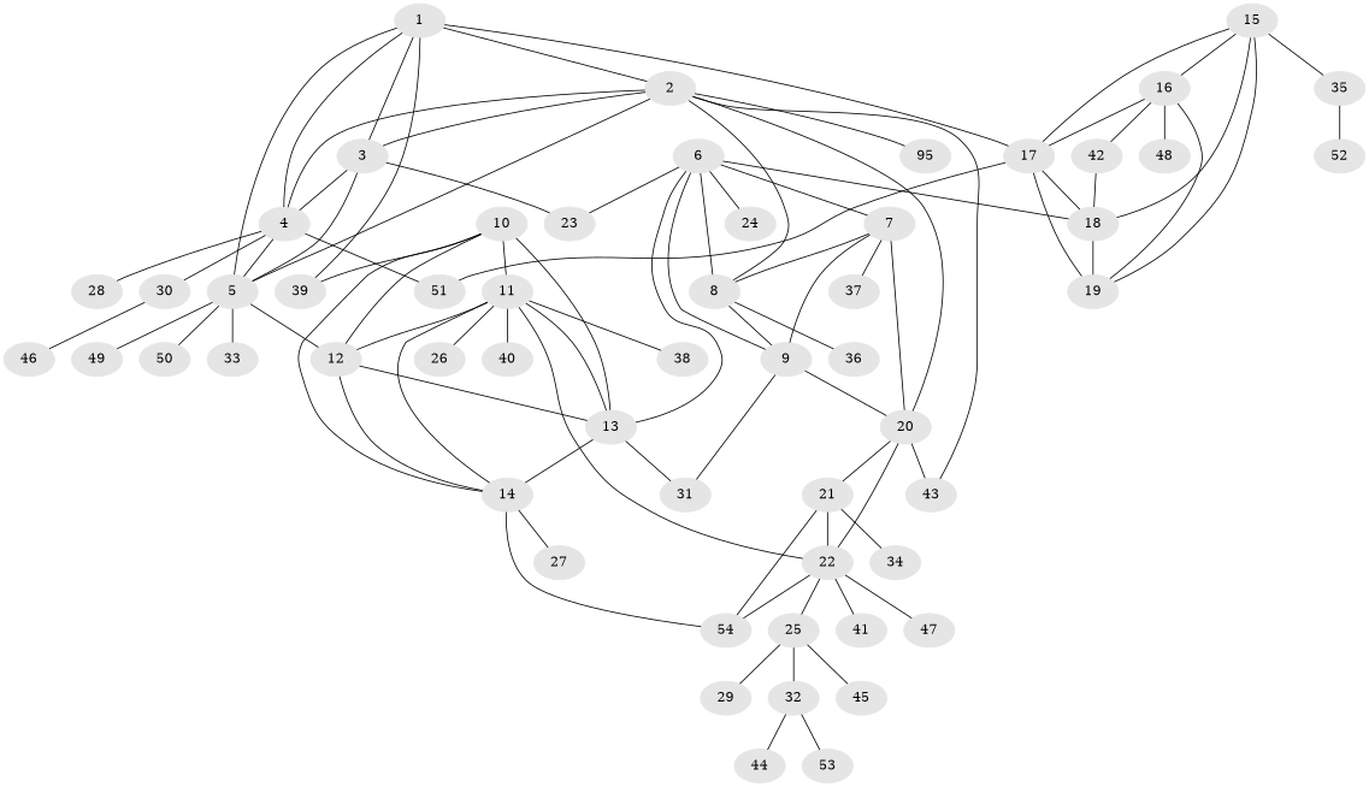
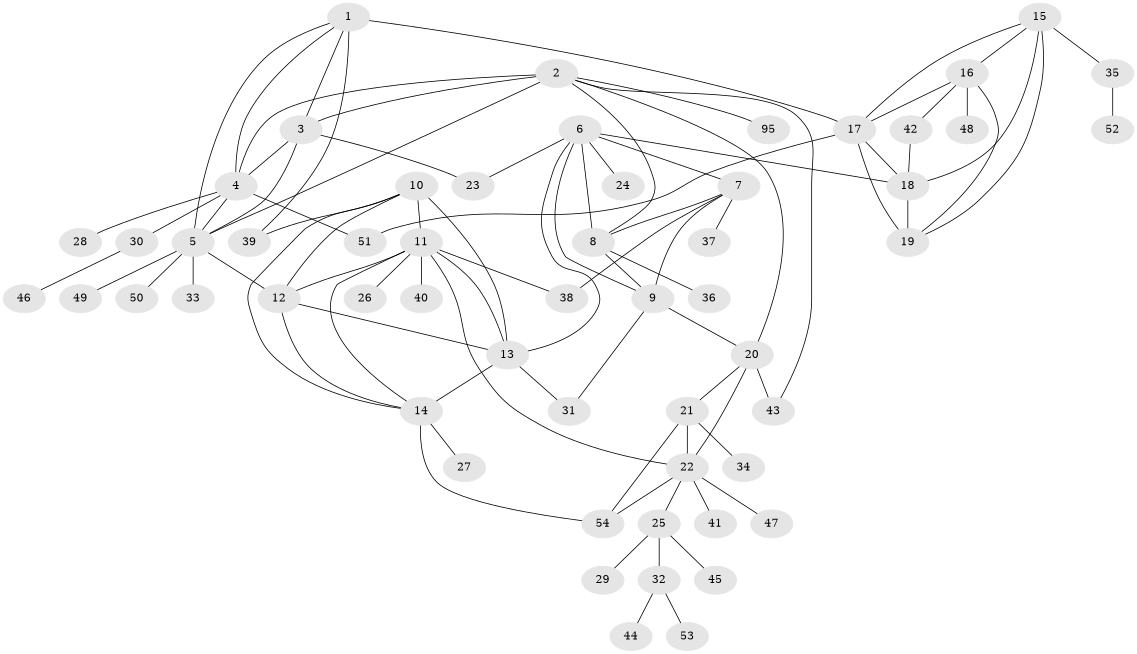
  graph {
    node [color=gray90 style=filled]
    edge [weight=1.0]
    1
    2
    3
    4
    5
    17
    39
    8
    20
    43
    n11 [label=95]
    23
    28
    30
    51
    12
    33
    49
    50
    18
    19
    9
    36
    22
    21
    46
    13
    14
    6
    7
    24
    37
    38
    31
    10
    11
    26
    40
    27
    54
    25
    41
    47
    15
    16
    35
    42
    48
    52
    34
    29
    32
    45
    44
    53
-   1 -- 2
    1 -- 3
    1 -- 4
    1 -- 5
    1 -- 17
    1 -- 39
    2 -- 3
    2 -- 4
    2 -- 5
    2 -- 8
    2 -- 20
    2 -- 43
    2 -- n11
    3 -- 4
    3 -- 5
    3 -- 23 [weight=2.0]
    4 -- 5
    4 -- 28
    4 -- 30
    4 -- 51
    5 -- 12
    5 -- 33 [weight=4.0]
    5 -- 49
    5 -- 50
    17 -- 51 [weight=2.0]
    17 -- 18
    17 -- 19
    8 -- 9
    8 -- 36 [weight=2.0]
    20 -- 43 [weight=5.0]
    20 -- 22 [weight=3.0]
    20 -- 21 [weight=3.0]
    30 -- 46
    12 -- 13
    12 -- 14
    18 -- 19 [weight=2.0]
    9 -- 20
    9 -- 31
    22 -- 54
    22 -- 25
    22 -- 41
    22 -- 47
    21 -- 22
    21 -- 54
    21 -- 34 [weight=2.0]
    13 -- 14 [weight=3.0]
    13 -- 31
    14 -- 27
    14 -- 54
    6 -- 8 [weight=2.0]
    6 -- 23
    6 -- 18 [weight=2.0]
    6 -- 9 [weight=3.0]
    6 -- 13
    6 -- 7 [weight=2.0]
    6 -- 24
    7 -- 8
    7 -- 9
    7 -- 37
-   7 -- 20 [weight=2.0]
+   7 -- 38 [weight=2.0]
    10 -- 39
    10 -- 12
    10 -- 13
    10 -- 14
    10 -- 11
    11 -- 12
    11 -- 22
    11 -- 13
    11 -- 14
    11 -- 38
    11 -- 26
    11 -- 40
    25 -- 29
    25 -- 32
    25 -- 45
    15 -- 17
    15 -- 18
    15 -- 19
    15 -- 16
    15 -- 35
    16 -- 17
    16 -- 19
    16 -- 42
    16 -- 48 [weight=3.0]
    35 -- 52
    42 -- 18
    32 -- 44
    32 -- 53
  }
